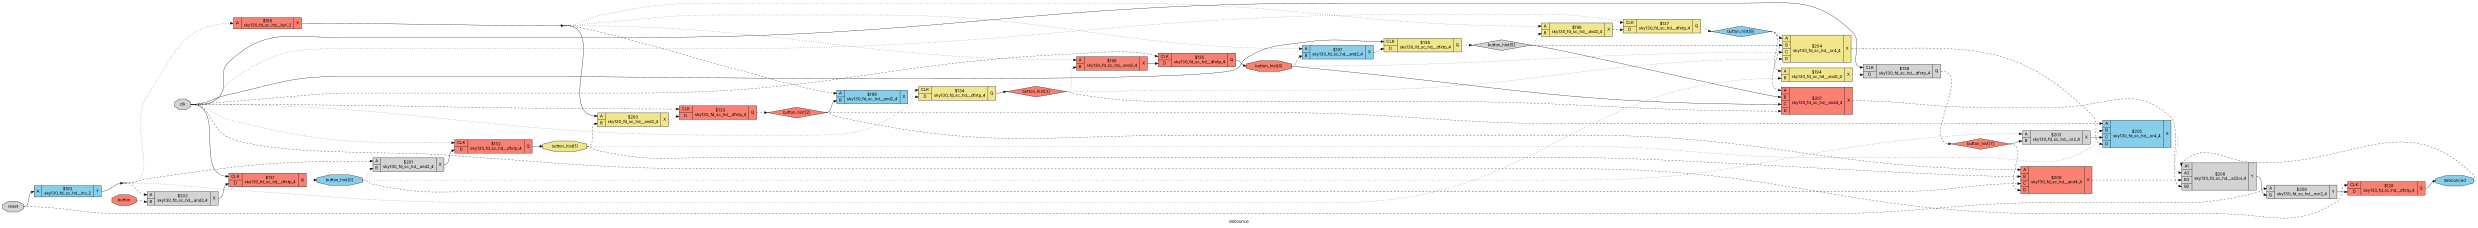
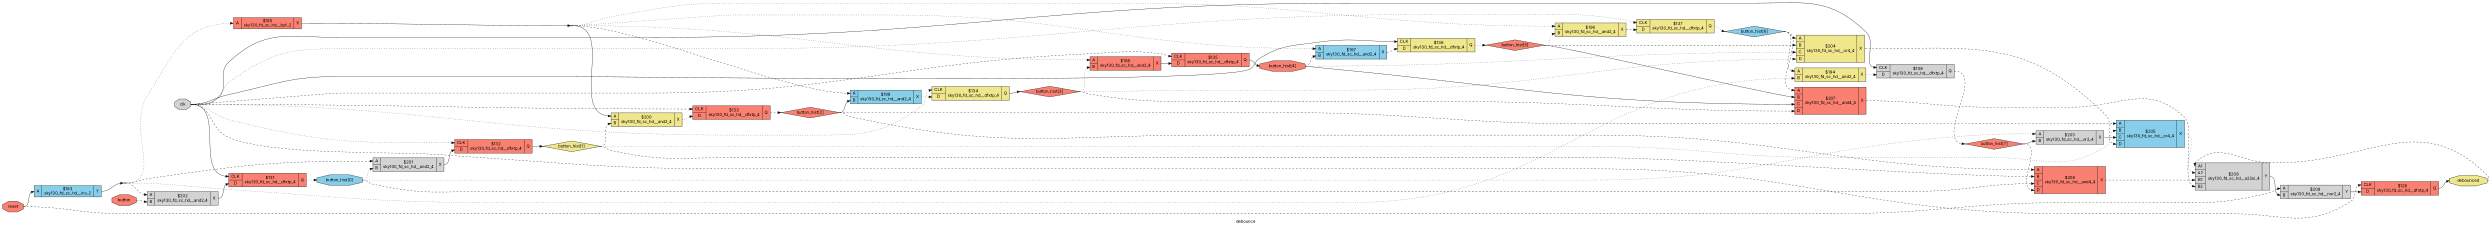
  digraph {
    fontname=Inter
    label=debounce
    rankdir=LR
    remincross=true
    node [fillcolor=salmon fontname=Inter shape=record style=filled]
    edge [color=black fontname=Inter headport="p30:w" style=dashed tailport=e]
    n18 [color=black fontcolor=black label=button shape=octagon]
    c43 [fillcolor=lightgrey label="{{<p30> A|<p33> B}|$202\nsky130_fd_sc_hd__and2_4|{<p34> X}}"]
    c59 [label="{{<p57> CLK|<p46> D}|$131\nsky130_fd_sc_hd__dfxtp_4|{<p58> Q}}"]
    n19 [color=black fillcolor=skyblue fontcolor=black label="button_hist[0]" shape=octagon]
    c42 [fillcolor=lightgrey label="{{<p30> A|<p33> B}|$201\nsky130_fd_sc_hd__and2_4|{<p34> X}}"]
    c44 [fillcolor=lightgrey label="{{<p30> A|<p33> B}|$203\nsky130_fd_sc_hd__or2_4|{<p34> X}}"]
    c49 [label="{{<p30> A|<p33> B|<p45> C|<p46> D}|$206\nsky130_fd_sc_hd__and4_4|{<p34> X}}"]
    c60 [label="{{<p57> CLK|<p46> D}|$132\nsky130_fd_sc_hd__dfxtp_4|{<p58> Q}}"]
    c48 [fillcolor=skyblue label="{{<p30> A|<p33> B|<p45> C|<p46> D}|$205\nsky130_fd_sc_hd__or4_4|{<p34> X}}"]
-   c55 [fillcolor=lightgrey label="{{<p51> A1|<p52> A2|<p53> B3|<p54> B2}|$208\nsky130_fd_sc_hd__a22oi_4|{<p31> Y}}"]
-   n20 [color=black fillcolor=khaki fontcolor=black label="button_hist[1]" shape=octagon]
+   c55 [fillcolor=lightgrey label="{{<p51> A1|<p52> A2|<p53> B1|<p54> B2}|$208\nsky130_fd_sc_hd__a22oi_4|{<p31> Y}}"]
+   n20 [color=black fillcolor=khaki fontcolor=black label="button_hist[1]" shape=diamond]
    c41 [fillcolor=khaki label="{{<p30> A|<p33> B}|$200\nsky130_fd_sc_hd__and2_4|{<p34> X}}"]
    c61 [label="{{<p57> CLK|<p46> D}|$133\nsky130_fd_sc_hd__dfxtp_4|{<p58> Q}}"]
    n21 [color=black fontcolor=black label="button_hist[2]" shape=diamond]
    c40 [fillcolor=skyblue label="{{<p30> A|<p33> B}|$199\nsky130_fd_sc_hd__and2_4|{<p34> X}}"]
    c62 [fillcolor=khaki label="{{<p57> CLK|<p46> D}|$134\nsky130_fd_sc_hd__dfxtp_4|{<p58> Q}}"]
    n22 [color=black fontcolor=black label="button_hist[3]" shape=diamond]
    c39 [label="{{<p30> A|<p33> B}|$198\nsky130_fd_sc_hd__and2_4|{<p34> X}}"]
    c47 [fillcolor=khaki label="{{<p30> A|<p33> B|<p45> C|<p46> D}|$204\nsky130_fd_sc_hd__or4_4|{<p34> X}}"]
    c50 [label="{{<p30> A|<p33> B|<p45> C|<p46> D}|$207\nsky130_fd_sc_hd__and4_4|{<p34> X}}"]
    c63 [label="{{<p57> CLK|<p46> D}|$135\nsky130_fd_sc_hd__dfxtp_4|{<p58> Q}}"]
    n23 [color=black fontcolor=black label="button_hist[4]" shape=octagon]
    c38 [fillcolor=skyblue label="{{<p30> A|<p33> B}|$197\nsky130_fd_sc_hd__and2_4|{<p34> X}}"]
    c64 [fillcolor=khaki label="{{<p57> CLK|<p46> D}|$136\nsky130_fd_sc_hd__dfxtp_4|{<p58> Q}}"]
-   n24 [color=black fillcolor=lightgrey fontcolor=black label="button_hist[5]" shape=diamond]
+   n24 [color=black fontcolor=black label="button_hist[5]" shape=diamond]
    c37 [fillcolor=khaki label="{{<p30> A|<p33> B}|$196\nsky130_fd_sc_hd__and2_4|{<p34> X}}"]
    c65 [fillcolor=khaki label="{{<p57> CLK|<p46> D}|$137\nsky130_fd_sc_hd__dfxtp_4|{<p58> Q}}"]
    n25 [color=black fillcolor=skyblue fontcolor=black label="button_hist[6]" shape=diamond]
    c35 [fillcolor=khaki label="{{<p30> A|<p33> B}|$194\nsky130_fd_sc_hd__and2_4|{<p34> X}}"]
    c66 [fillcolor=lightgrey label="{{<p57> CLK|<p46> D}|$138\nsky130_fd_sc_hd__dfxtp_4|{<p58> Q}}"]
    n26 [color=black fontcolor=black label="button_hist[7]" shape=diamond]
    n27 [color=black fillcolor=lightgrey fontcolor=black label=clk shape=octagon]
    c67 [label="{{<p57> CLK|<p46> D}|$128\nsky130_fd_sc_hd__dfxtp_4|{<p58> Q}}"]
-   n28 [color=black fillcolor=skyblue fontcolor=black label=debounced shape=octagon]
+   n28 [color=black fillcolor=khaki fontcolor=black label=debounced shape=octagon]
    c56 [fillcolor=lightgrey label="{{<p30> A|<p33> B}|$209\nsky130_fd_sc_hd__nor2_4|{<p31> Y}}"]
-   n29 [color=black fillcolor=lightgrey fontcolor=black label=reset shape=octagon]
+   n29 [color=black fontcolor=black label=reset shape=octagon]
    c32 [fillcolor=skyblue label="{{<p30> A}|$193\nsky130_fd_sc_hd__inv_2|{<p31> Y}}"]
    n10 [fillcolor=khaki shape=point]
    c36 [label="{{<p30> A}|$195\nsky130_fd_sc_hd__buf_2|{<p34> X}}"]
    n11 [fillcolor=lightgrey shape=point]
    n18 -> c43 [headport="p33:w"]
    c43 -> c59 [headport="p46:w" style=solid tailport="p34:e"]
    c59 -> n19 [headport=w style=dotted tailport="p58:e"]
    n19 -> c42 [headport="p33:w" style=dotted]
    n19 -> c44 [style=dotted]
    n19 -> c49 [headport="p45:w"]
    c42 -> c60 [headport="p46:w" style=solid tailport="p34:e"]
    c44 -> c48 [headport="p45:w" style=solid tailport="p34:e"]
    c49 -> c55 [headport="p53:w" tailport="p34:e"]
    c60 -> n20 [headport=w style=solid tailport="p58:e"]
    c48 -> c55 [headport="p52:w" style=dotted tailport="p34:e"]
    c55 -> c56 [headport="p33:w" style=solid tailport="p31:e"]
    n20 -> c49 [headport="p33:w"]
    n20 -> c48 [headport="p33:w" style=dotted]
    n20 -> c41 [headport="p33:w"]
    c41 -> c61 [headport="p46:w" style=dotted tailport="p34:e"]
    c61 -> n21 [headport=w tailport="p58:e"]
    n21 -> c49
    n21 -> c48
    n21 -> c40 [headport="p33:w" style=solid]
    c40 -> c62 [headport="p46:w" style=dotted tailport="p34:e"]
    c62 -> n22 [headport=w style=solid tailport="p58:e"]
    n22 -> c39 [headport="p33:w" style=dotted]
    n22 -> c47 [headport="p46:w" style=dotted]
    n22 -> c50 [headport="p46:w"]
    c39 -> c63 [headport="p46:w" style=solid tailport="p34:e"]
    c47 -> c48 [headport="p46:w" tailport="p34:e"]
    c50 -> c55 [headport="p54:w" tailport="p34:e"]
    c63 -> n23 [headport=w style=solid tailport="p58:e"]
    n23 -> c47 [headport="p45:w" style=dotted]
    n23 -> c50 [headport="p45:w" style=solid]
    n23 -> c38 [headport="p33:w"]
    c38 -> c64 [headport="p46:w" tailport="p34:e"]
    c64 -> n24 [headport=w style=dotted tailport="p58:e"]
    n24 -> c47 [headport="p33:w"]
    n24 -> c50 [headport="p33:w" style=solid]
    n24 -> c37 [headport="p33:w" style=dotted]
    c37 -> c65 [headport="p46:w" tailport="p34:e"]
    c65 -> n25 [headport=w style=dotted tailport="p58:e"]
    n25 -> c47
    n25 -> c50
    n25 -> c35
    c35 -> c66 [headport="p46:w" style=dotted tailport="p34:e"]
    c66 -> n26 [headport=w tailport="p58:e"]
    n26 -> c44 [headport="p33:w" style=solid]
    n26 -> c49 [headport="p46:w"]
    n27 -> c59 [headport="p57:w" style=solid]
    n27 -> c60 [headport="p57:w" style=dotted]
    n27 -> c61 [headport="p57:w"]
    n27 -> c62 [headport="p57:w" style=dotted]
    n27 -> c63 [headport="p57:w"]
    n27 -> c64 [headport="p57:w" style=solid]
    n27 -> c65 [headport="p57:w" style=dotted]
    n27 -> c66 [headport="p57:w" style=solid]
    n27 -> c67 [headport="p57:w"]
    c67 -> n28 [headport=w style=solid tailport="p58:e"]
    n28 -> c55 [headport="p51:w"]
    c56 -> c67 [headport="p46:w" style=solid tailport="p31:e"]
    n29 -> c56
    n29 -> c32 [style=solid]
    c32 -> n10 [headport=w style=solid tailport="p31:e"]
    n10 -> c43
    n10 -> c42
    n10 -> c35 [headport="p33:w" style=dotted]
    n10 -> c36 [style=dotted]
    c36 -> n11 [headport=w style=solid tailport="p34:e"]
    n11 -> c41 [style=solid]
    n11 -> c40
    n11 -> c39 [style=dotted]
    n11 -> c38 [style=dotted]
    n11 -> c37 [style=dotted]
  }
